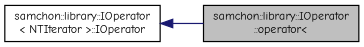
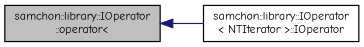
  digraph {
    rankdir=LR
    fontname="Comic Neue"
    node [color=black fontname="Comic Neue" fontsize=10 shape=record style=filled]
    n1 [fillcolor=grey75 fontcolor=black height=0.2 label="samchon::library::IOperator\l::operator\<" width=0.4]
    n2 [fillcolor=white height=0.2 label="samchon::library::IOperator\l\< NTIterator \>::IOperator" width=0.4]
-   n2 -> n1 [color=midnightblue dir=back fontname="Comic Neue" fontsize=10 labelfontname=Helvetica labelfontsize=10 style=solid]
+   n1 -> n2 [color=midnightblue dir=back fontname="Comic Neue" fontsize=10 labelfontname=Helvetica labelfontsize=10 style=solid]
  }
